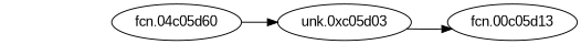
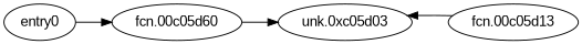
  digraph {
    fontname="Liberation Sans"
    rankdir=LR
    node [fontname="Liberation Sans"]
    edge [fontname="Liberation Sans"]
-   n2 [label="fcn.04c05d60"]
+   n1 [label=entry0]
+   n2 [label="fcn.00c05d60"]
    n3 [label="unk.0xc05d03"]
    n4 [label="fcn.00c05d13"]
+   n1 -> n2
    n2 -> n3
-   n3 -> n4
+   n4 -> n3
  }
